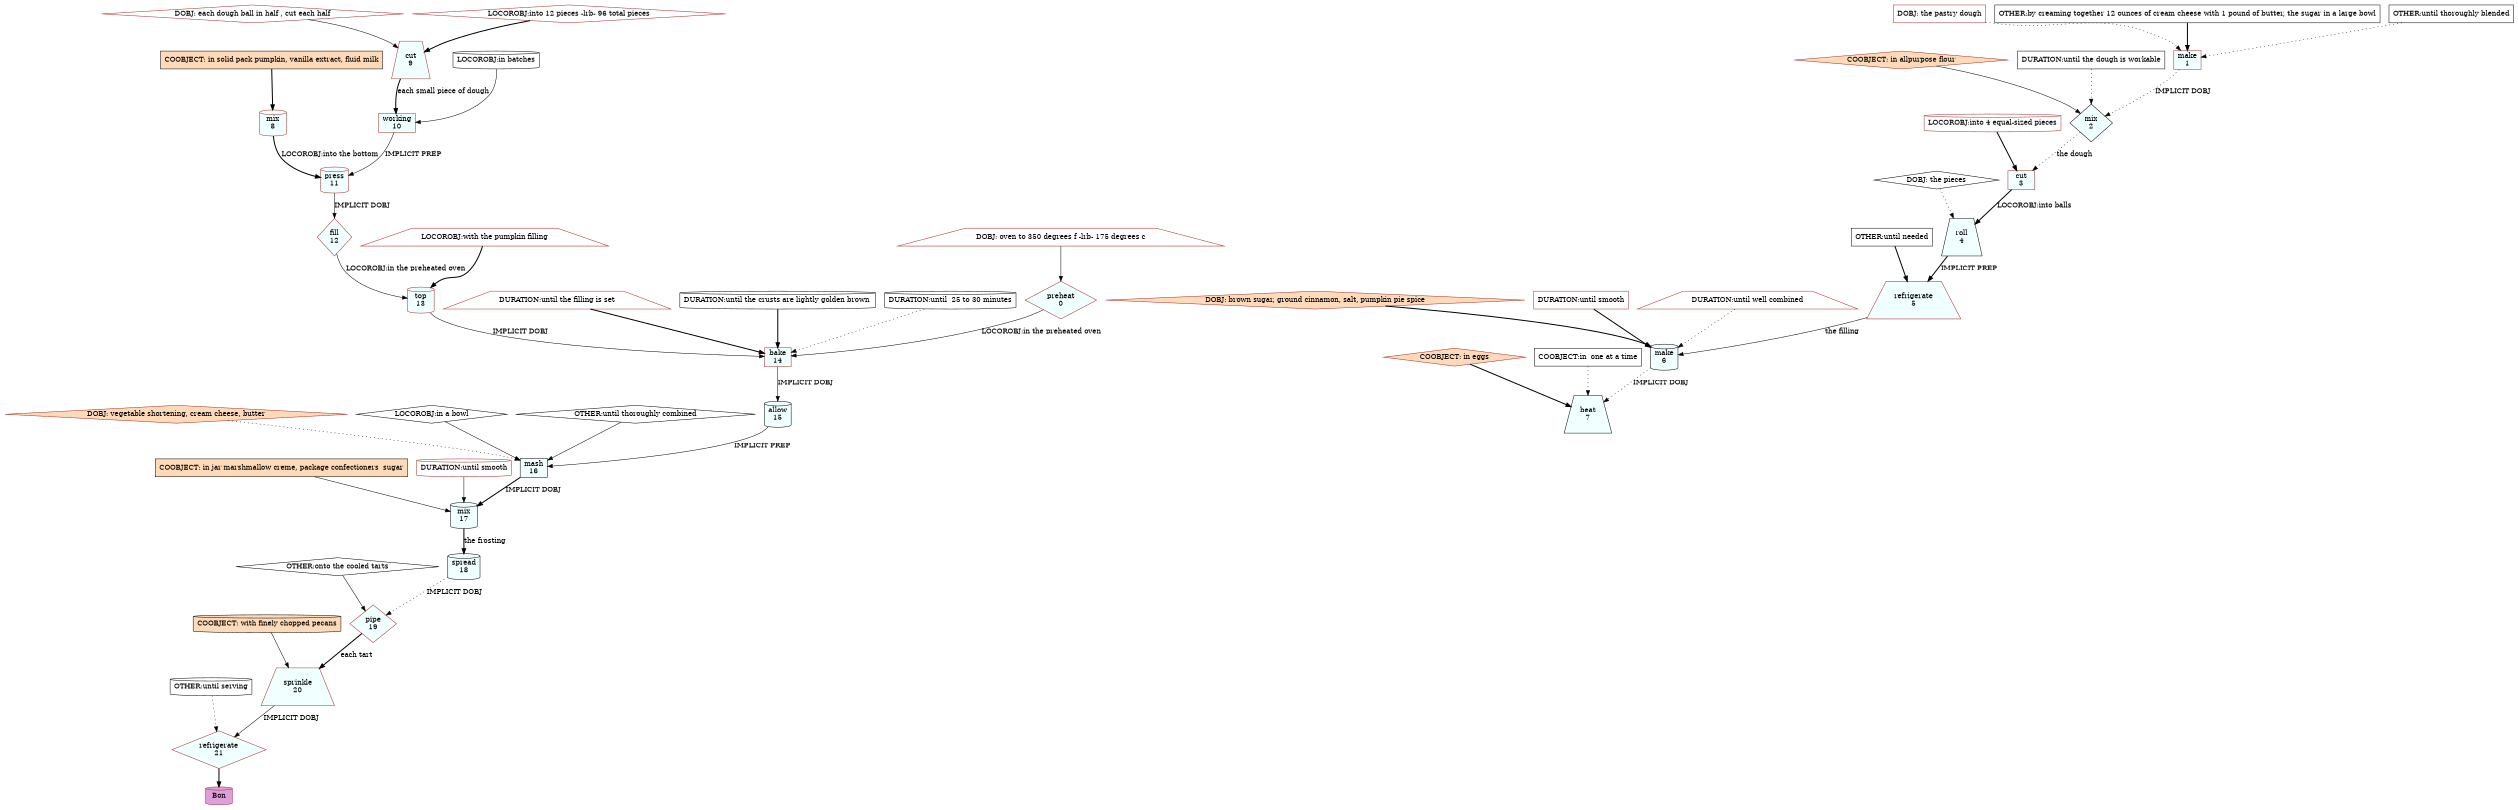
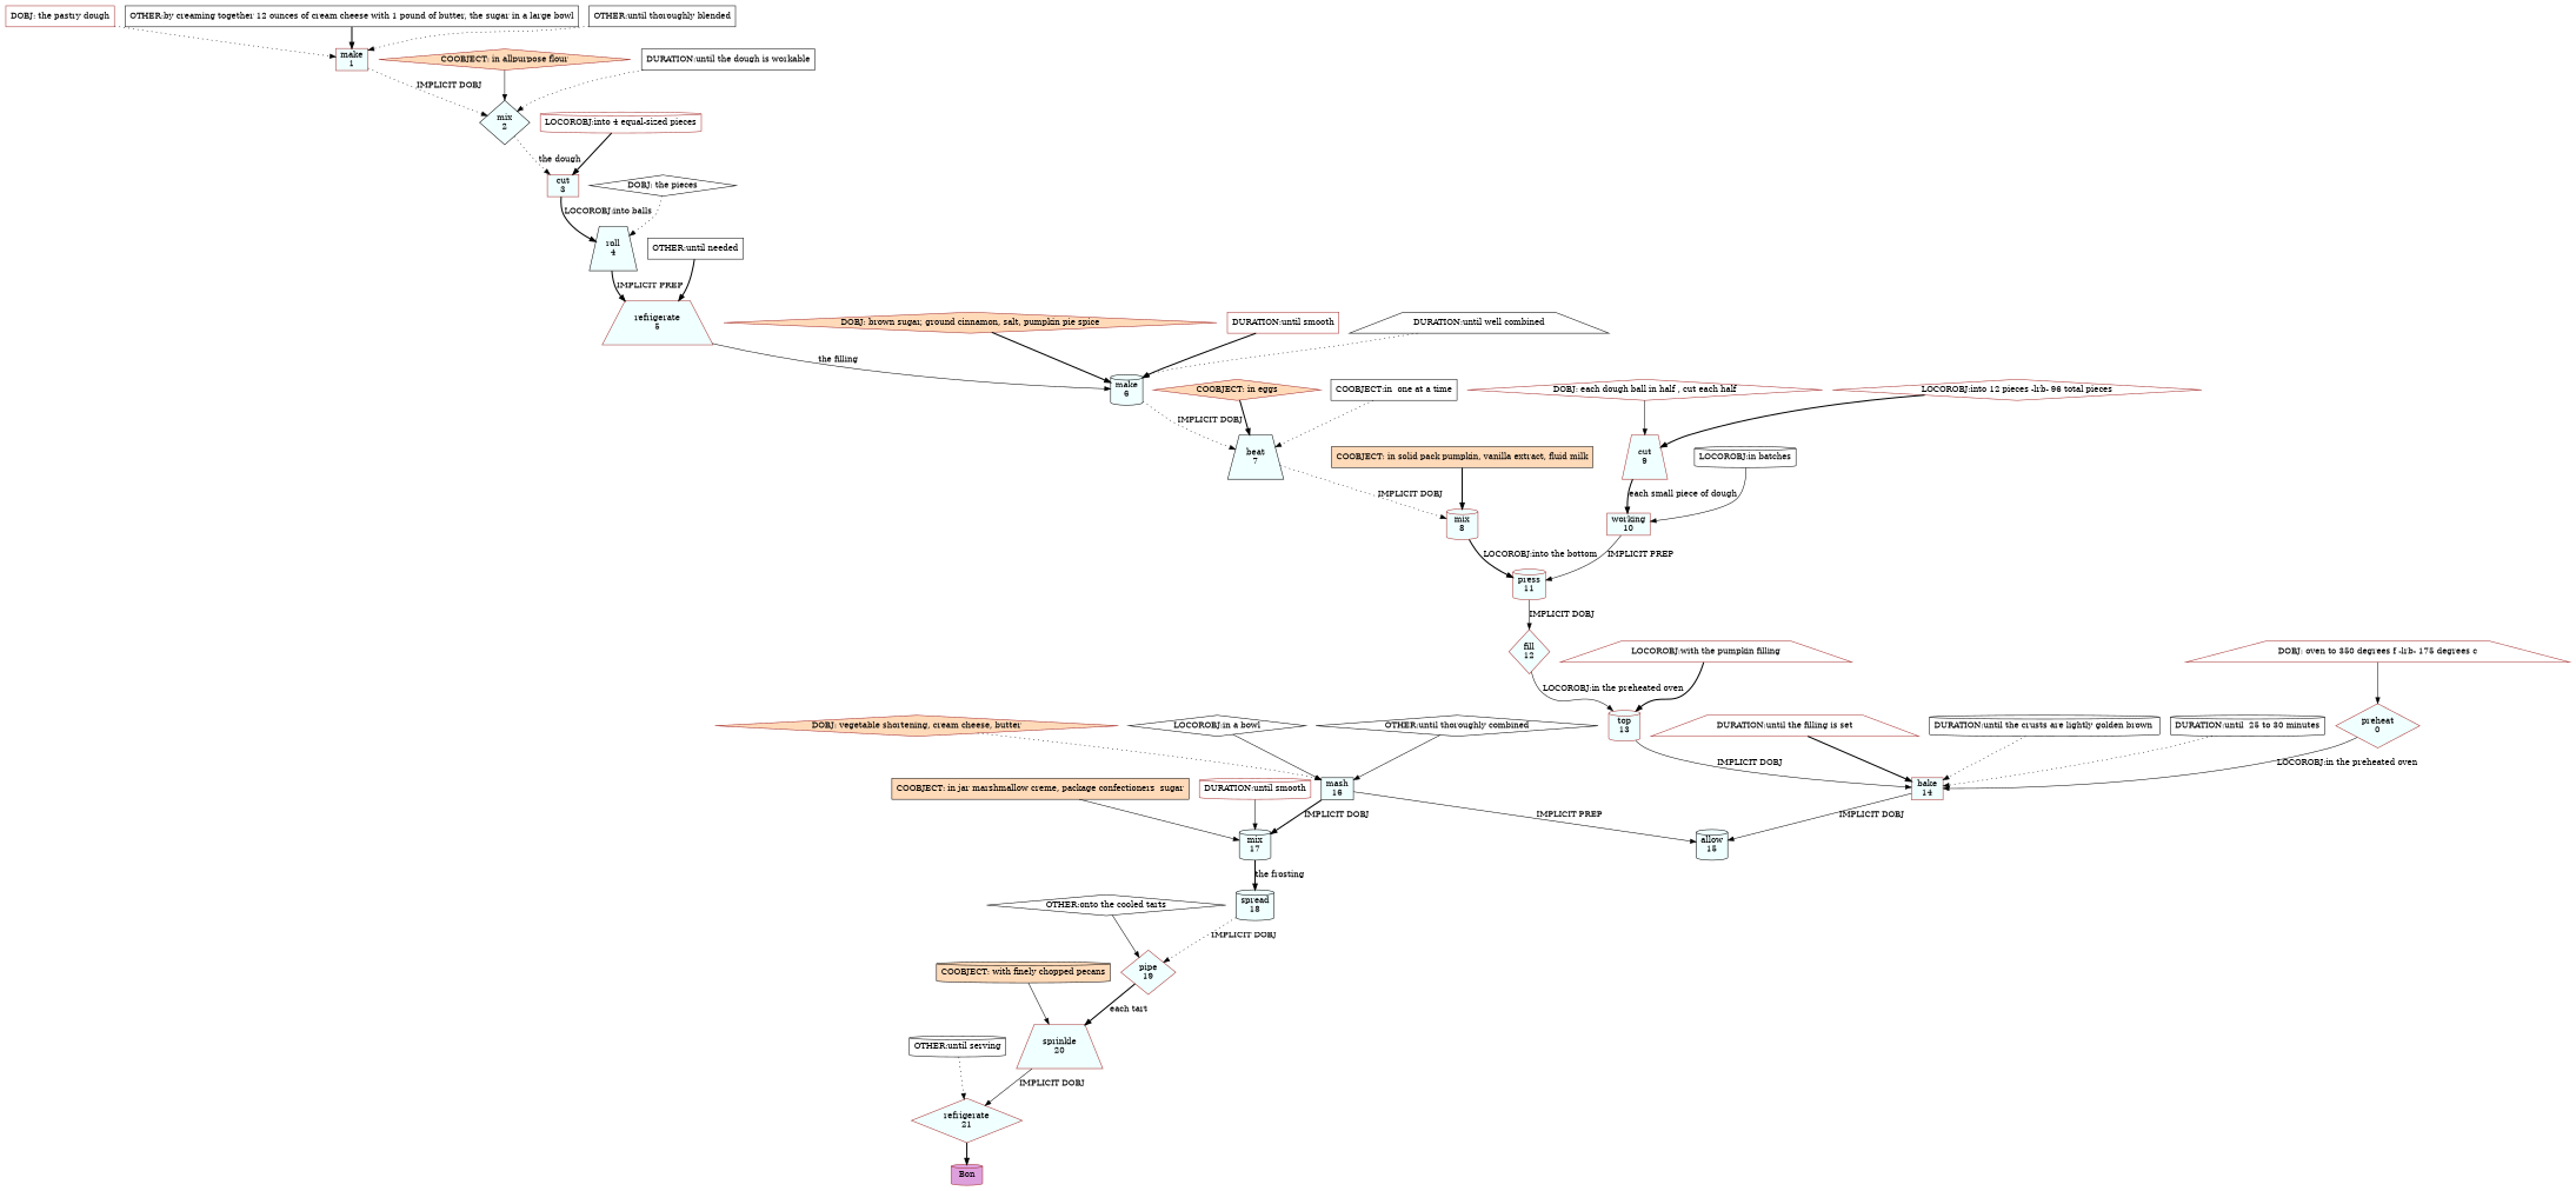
  digraph {
    node [color=brown fillcolor=white shape=diamond style=filled]
    edge [style=solid]
    n1 [fillcolor=azure label="preheat\n0"]
    n2 [fillcolor=azure label="bake\n14" shape=box]
    n3 [color=black fillcolor=azure label="allow\n15" shape=cylinder]
    n4 [fillcolor=azure label="make\n1" shape=box]
    n5 [color=black fillcolor=azure label="mix\n2"]
    n6 [fillcolor=azure label="cut\n3" shape=box]
    n7 [color=black fillcolor=azure label="roll\n4" shape=trapezium]
    n8 [fillcolor=azure label="refrigerate\n5" shape=trapezium]
    n9 [color=black fillcolor=azure label="make\n6" shape=cylinder]
    n10 [color=black fillcolor=azure label="beat\n7" shape=trapezium]
    n11 [fillcolor=azure label="mix\n8" shape=cylinder]
    n12 [fillcolor=azure label="press\n11" shape=cylinder]
    n13 [fillcolor=azure label="fill\n12"]
    n14 [fillcolor=azure label="cut\n9" shape=trapezium]
    n15 [fillcolor=azure label="working\n10" shape=box]
    n16 [fillcolor=azure label="top\n13" shape=cylinder]
    n17 [color=black fillcolor=azure label="mash\n16" shape=box]
    n18 [color=black fillcolor=azure label="mix\n17" shape=cylinder]
    n19 [color=black fillcolor=azure label="spread\n18" shape=cylinder]
    n20 [fillcolor=azure label="pipe\n19"]
    n21 [fillcolor=azure label="sprinkle\n20" shape=trapezium]
    n22 [fillcolor=azure label="refrigerate\n21"]
    n23 [fillcolor=plum label=Bon shape=cylinder]
    n24 [label="DOBJ: oven to 350 degrees f -lrb- 175 degrees c" shape=trapezium]
    n25 [label="DOBJ: each dough ball in half , cut each half"]
    n26 [label="LOCOROBJ:into 12 pieces -lrb- 96 total pieces"]
    n27 [label="DOBJ: the pastry dough" shape=box]
    n28 [color=black label="OTHER:by creaming together 12 ounces of cream cheese with 1 pound of butter, the sugar in a large bowl" shape=box]
    n29 [color=black label="OTHER:until thoroughly blended" shape=box]
    n30 [fillcolor=peachpuff label="COOBJECT: in allpurpose flour"]
    n31 [color=black label="DURATION:until the dough is workable" shape=box]
    n32 [label="LOCOROBJ:into 4 equal-sized pieces" shape=cylinder]
    n33 [color=black label="DOBJ: the pieces"]
    n34 [color=black label="OTHER:until needed" shape=box]
    n35 [fillcolor=peachpuff label="DOBJ: brown sugar, ground cinnamon, salt, pumpkin pie spice"]
    n36 [label="DURATION:until smooth" shape=box]
-   n37 [label="DURATION:until well combined" shape=trapezium]
+   n37 [color=black label="DURATION:until well combined" shape=trapezium]
    n38 [fillcolor=peachpuff label="COOBJECT: in eggs"]
    n39 [color=black label="COOBJECT:in  one at a time" shape=box]
    n40 [color=black fillcolor=peachpuff label="COOBJECT: in solid pack pumpkin, vanilla extract, fluid milk" shape=box]
    n41 [color=black label="LOCOROBJ:in batches" shape=cylinder]
    n42 [label="LOCOROBJ:with the pumpkin filling" shape=trapezium]
    n43 [label="DURATION:until the filling is set" shape=trapezium]
    n44 [color=black label="DURATION:until the crusts are lightly golden brown " shape=cylinder]
    n45 [color=black label="DURATION:until  25 to 30 minutes" shape=cylinder]
    n46 [fillcolor=peachpuff label="DOBJ: vegetable shortening, cream cheese, butter"]
    n47 [color=black label="LOCOROBJ:in a bowl"]
    n48 [color=black label="OTHER:until thoroughly combined"]
    n49 [color=black fillcolor=peachpuff label="COOBJECT: in jar marshmallow creme, package confectioners  sugar" shape=box]
    n50 [label="DURATION:until smooth" shape=cylinder]
    n51 [color=black label="OTHER:onto the cooled tarts"]
    n52 [color=black fillcolor=peachpuff label="COOBJECT: with finely chopped pecans" shape=cylinder]
    n53 [color=black label="OTHER:until serving" shape=cylinder]
    n1 -> n2 [label="LOCOROBJ:in the preheated oven"]
    n2 -> n3 [label="IMPLICIT DOBJ"]
-   n3 -> n17 [label="IMPLICIT PREP"]
+   n17 -> n3 [label="IMPLICIT PREP"]
    n4 -> n5 [label="IMPLICIT DOBJ" style=dotted]
    n5 -> n6 [label="the dough" style=dotted]
    n6 -> n7 [label="LOCOROBJ:into balls" style=bold]
    n7 -> n8 [label="IMPLICIT PREP" style=bold]
    n8 -> n9 [label="the filling "]
    n9 -> n10 [label="IMPLICIT DOBJ" style=dotted]
+   n10 -> n11 [label="IMPLICIT DOBJ" style=dotted]
    n11 -> n12 [label="LOCOROBJ:into the bottom" style=bold]
    n12 -> n13 [label="IMPLICIT DOBJ"]
    n13 -> n16 [label="LOCOROBJ:in the preheated oven"]
    n14 -> n15 [label="each small piece of dough" style=bold]
    n15 -> n12 [label="IMPLICIT PREP"]
    n16 -> n2 [label="IMPLICIT DOBJ"]
    n17 -> n18 [label="IMPLICIT DOBJ" style=bold]
    n18 -> n19 [label="the frosting" style=bold]
    n19 -> n20 [label="IMPLICIT DOBJ" style=dotted]
    n20 -> n21 [label="each tart" style=bold]
    n21 -> n22 [label="IMPLICIT DOBJ"]
    n22 -> n23 [style=bold]
    n24 -> n1
    n25 -> n14
    n26 -> n14 [style=bold]
    n27 -> n4 [style=dotted]
    n28 -> n4 [style=bold]
    n29 -> n4 [style=dotted]
    n30 -> n5
    n31 -> n5 [style=dotted]
    n32 -> n6 [style=bold]
    n33 -> n7 [style=dotted]
    n34 -> n8 [style=bold]
    n35 -> n9 [style=bold]
    n36 -> n9 [style=bold]
    n37 -> n9 [style=dotted]
    n38 -> n10 [style=bold]
    n39 -> n10 [style=dotted]
    n40 -> n11 [style=bold]
    n41 -> n15
    n42 -> n16 [style=bold]
    n43 -> n2 [style=bold]
-   n44 -> n2 [style=bold]
+   n44 -> n2 [style=dotted]
    n45 -> n2 [style=dotted]
    n46 -> n17 [style=dotted]
    n47 -> n17
    n48 -> n17
    n49 -> n18
    n50 -> n18
    n51 -> n20
    n52 -> n21
    n53 -> n22 [style=dotted]
  }
